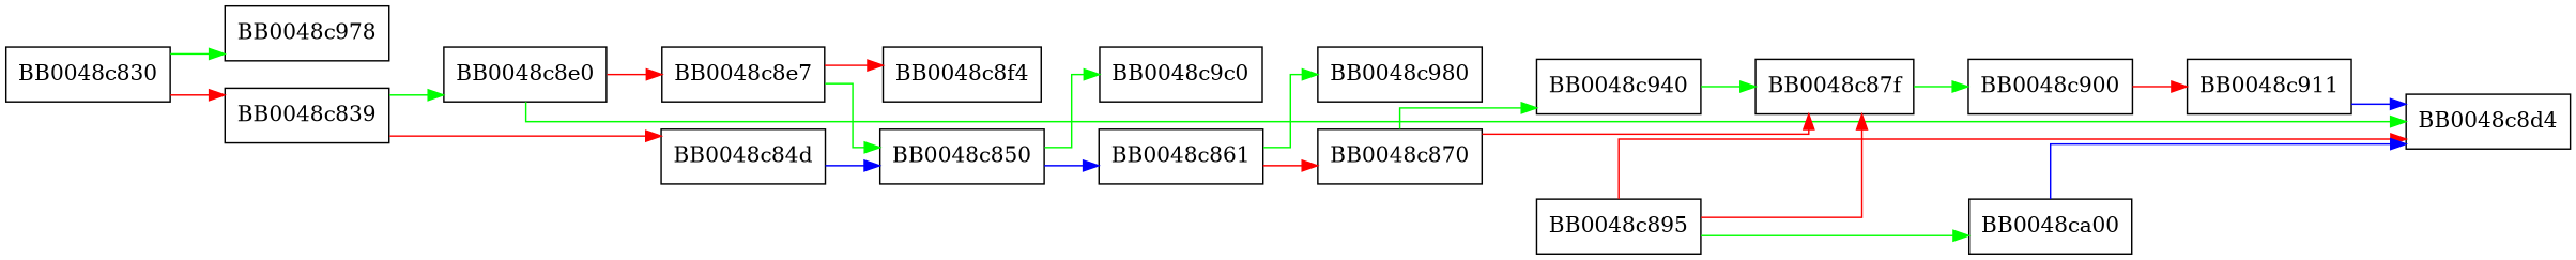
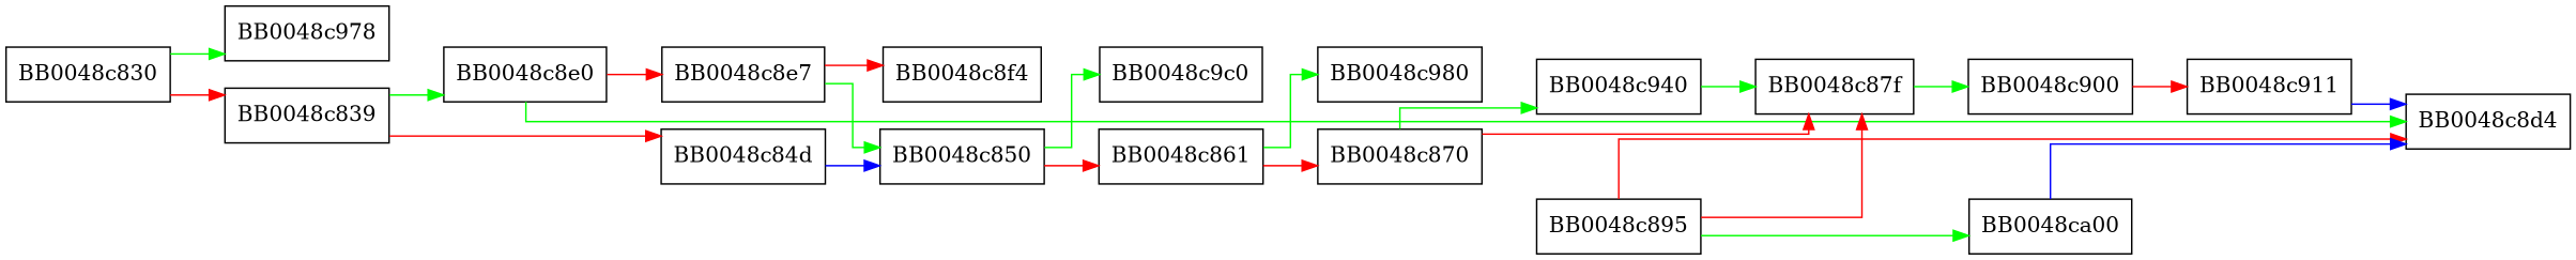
  digraph {
    rankdir=LR
    splines=ortho
    node [shape=box]
    edge [color=green]
    BB0048c830
    BB0048c978
    BB0048c839
    BB0048c8e0
    BB0048c84d
    BB0048c8d4
    BB0048c8e7
    BB0048c850
    BB0048c8f4
    BB0048c9c0
    BB0048c861
    BB0048c980
    BB0048c870
    BB0048c940
    BB0048c87f
    BB0048c900
    BB0048c911
    BB0048c895
    BB0048ca00
    BB0048c830 -> BB0048c978
    BB0048c830 -> BB0048c839 [color=red]
    BB0048c839 -> BB0048c8e0
    BB0048c839 -> BB0048c84d [color=red]
    BB0048c8e0 -> BB0048c8d4
    BB0048c8e0 -> BB0048c8e7 [color=red]
    BB0048c84d -> BB0048c850 [color=blue]
    BB0048c8e7 -> BB0048c850
    BB0048c8e7 -> BB0048c8f4 [color=red]
    BB0048c850 -> BB0048c9c0
-   BB0048c850 -> BB0048c861 [color=blue]
+   BB0048c850 -> BB0048c861 [color=red]
    BB0048c861 -> BB0048c980
    BB0048c861 -> BB0048c870 [color=red]
    BB0048c870 -> BB0048c940
    BB0048c870 -> BB0048c87f [color=red]
    BB0048c940 -> BB0048c87f
    BB0048c87f -> BB0048c900
    BB0048c900 -> BB0048c911 [color=red]
    BB0048c911 -> BB0048c8d4 [color=blue]
    BB0048c895 -> BB0048c8d4 [color=red]
    BB0048c895 -> BB0048c87f [color=red]
    BB0048c895 -> BB0048ca00
    BB0048ca00 -> BB0048c8d4 [color=blue]
  }
